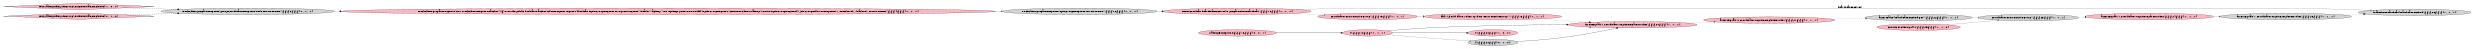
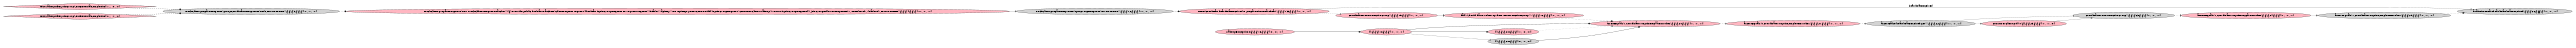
  digraph {
    rankdir=LR
    node [fillcolor=lightpink shape=ellipse style=filled]
    edge [arrowhead=dot color=black style=solid]
    n1 [label="fail(\"Should have woken up from ensureActiveGroup()\")@@@16@@@['1', '1', '1']"]
    n2 [label="assertEquals(1,coordinator.onJoinPrepareInvokes)@@@20@@@['1', '1', '1']"]
    n3 [label="assertEquals(0,coordinator.onJoinCompleteInvokes)@@@21@@@['1', '1', '1']"]
    n4 [label="{}@@@20@@@['1', '0', '0']"]
    n5 [label="assertEquals(1,coordinator.onJoinPrepareInvokes)@@@24@@@['1', '1', '1']"]
    n6 [fillcolor=lightgrey label="assertEquals(1,coordinator.onJoinCompleteInvokes)@@@25@@@['1', '1', '1']"]
    n7 [fillcolor=lightgrey label="awaitFirstHeartbeat(heartbeatReceived)@@@26@@@['1', '1', '1']"]
    n8 [fillcolor=lightgrey label="{}@@@20@@@['0', '1', '0']"]
    n9 [fillcolor=lightgrey label="assertFalse(heartbeatReceived.get())@@@22@@@['1', '1', '1']"]
    n10 [fillcolor=lightgrey label="coordinator.ensureActiveGroup()@@@23@@@['1', '1', '1']"]
    n11 [label="mockClient.prepareResponse(new MockClient.RequestMatcher(){@Override public boolean matches(ClientRequest request){boolean isJoinGroupRequest = request.request().header().apiKey() == ApiKeys.JOIN_GROUP.idif (isJoinGroupRequest) consumerClient.wakeup()return isJoinGroupRequest}},joinGroupFollowerResponse(1,\"memberId\",\"leaderId\",Errors.NONE))@@@4@@@['1', '1', '1']"]
    n12 [fillcolor=lightgrey label="mockClient.prepareResponse(syncGroupResponse(Errors.NONE))@@@12@@@['1', '1', '1']"]
    n13 [label="AtomicBoolean heartbeatReceived = prepareFirstHeartbeat()@@@13@@@['1', '1', '1']"]
    n14 [label="WakeupException e@@@18@@@['0', '0', '1']"]
    n15 [label="{}@@@18@@@['1', '1', '1']"]
    n16 [label="testWakeupAfterJoinGroupSentExternalCompletion['1', '0', '0']" shape=diamond]
    n17 [fillcolor=lightgrey label="mockClient.prepareResponse(groupCoordinatorResponse(node,Errors.NONE))@@@3@@@['1', '1', '1']"]
    n18 [label="consumerClient.poll(0)@@@25@@@['1', '1', '0']"]
    n19 [label="testWakeupAfterJoinGroupSentExternalCompletion['0', '1', '0']" shape=diamond]
    n20 [label="coordinator.ensureActiveGroup()@@@15@@@['1', '1', '1']"]
    n1 -> n2 [arrowhead=diamond style=dotted]
    n2 -> n3 [color=gray40 style=dashed]
    n3 -> n9 [arrowhead=diamond color=gray40 style=dashed]
    n4 -> n2 [color=gray40 style=dotted]
    n5 -> n6 [color=gray40]
    n6 -> n7 [arrowhead=diamond style=dotted]
    n8 -> n2 [arrowhead=diamond]
    n9 -> n10 [arrowhead=tee color=gray40]
+   n9 -> n18 [arrowhead=diamond color=gray40 style=dashed]
    n10 -> n5 [arrowhead=tee style=dotted]
    n11 -> n12 [color=gray40]
    n12 -> n13 [arrowhead=diamond style=dashed]
    n13 -> n7 [arrowhead=tee color=gray40 label=heartbeatReceived]
    n13 -> n20 [arrowhead=tee color=gray40 style=dashed]
    n14 -> n15 [arrowhead=diamond]
    n15 -> n2 [arrowhead=diamond]
    n15 -> n4
    n15 -> n8 [arrowhead=tee color=gray40]
    n16 -> n17 [style=dashed]
    n17 -> n11 [style=dotted]
    n18 -> n10 [color=gray40]
    n19 -> n17 [style=dashed]
    n20 -> n1 [arrowhead=tee]
  }
